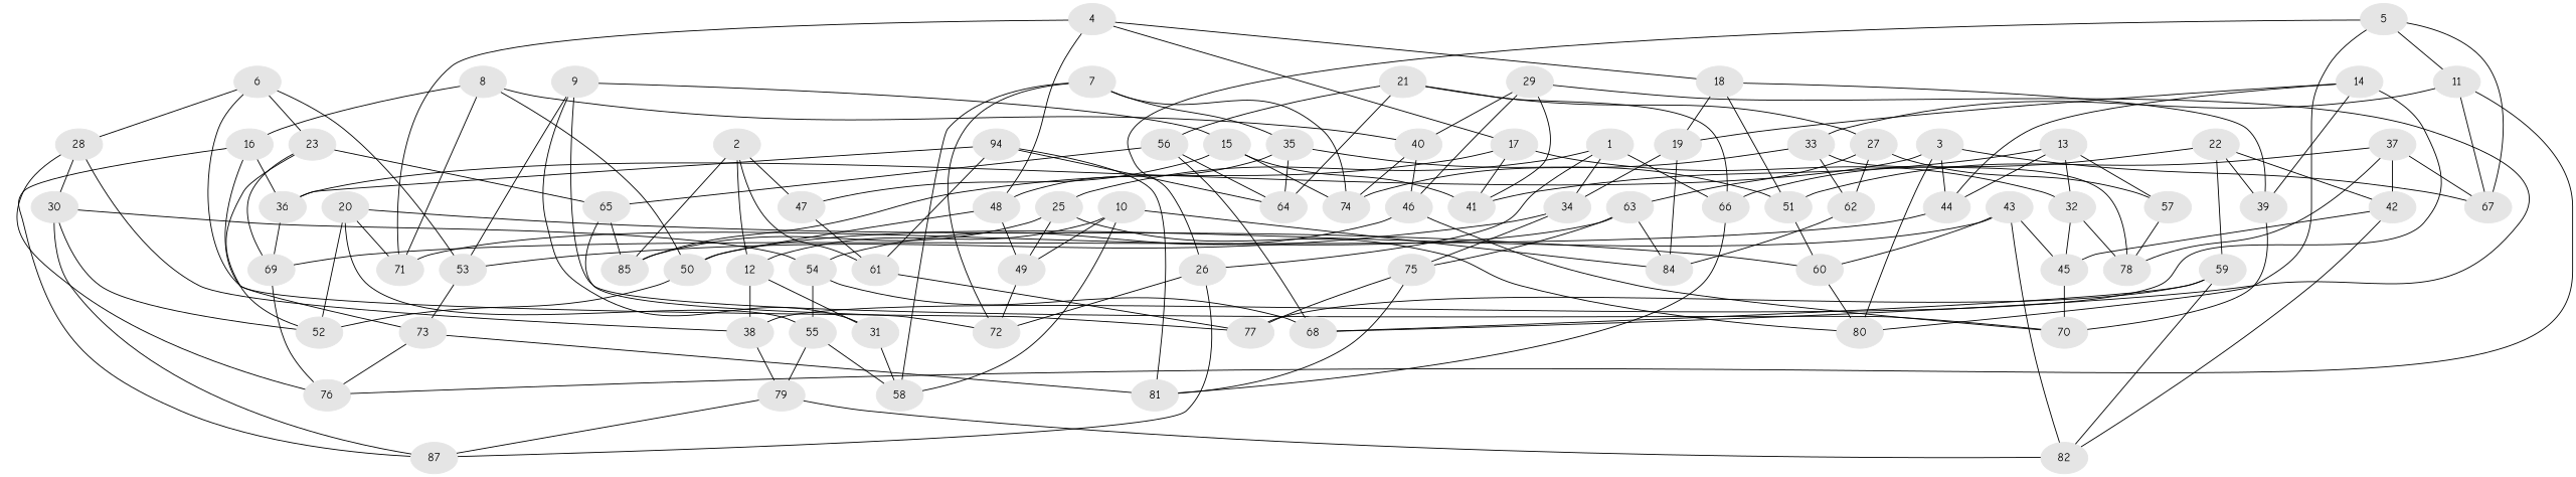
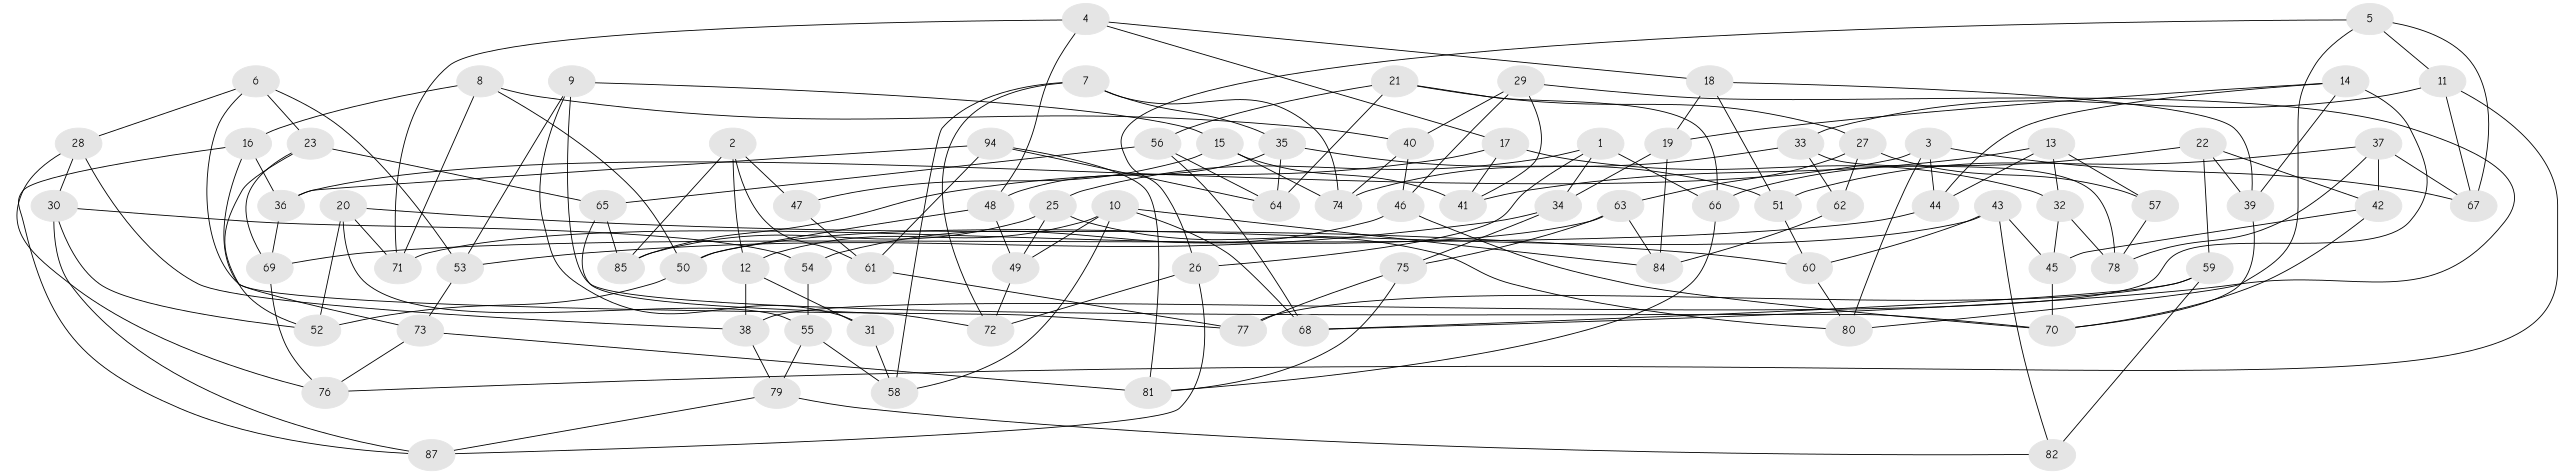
  graph {
    fontname="Comic Neue"
    node [color=gray90 fontname="Comic Neue" style=filled]
    edge [fontname="Comic Neue"]
    1
    25
    26
    34
    66
    85
    80
    49
    72
    n10 [label=87]
    53
    75
    81
    2
    12
    47
    61
    31
    38
    77
    3
    36
    44
    67
    69
    4
    17
    18
    48
    71
    32
    41
    19
    39
    51
    50
    5
    11
    33
    76
    6
    23
    28
    52
    65
    30
    73
    7
    35
    58
    74
    64
    8
    16
    40
    46
    9
    15
    70
    10
    84
    62
    78
    79
    13
    57
    45
    14
    60
    20
    55
    21
    27
    56
    63
    68
    22
    42
    59
    82
    n81 [label=94]
    54
    29
    37
    43
    1 -- 25
    1 -- 26
    1 -- 34
    1 -- 66
    25 -- 85
    25 -- 80
    25 -- 49
    26 -- 72
    26 -- n10
    34 -- 53
    34 -- 75
    66 -- 81
    49 -- 72
    53 -- 73
    75 -- 81
    75 -- 77
    2 -- 85
    2 -- 12
    2 -- 47
    2 -- 61
    12 -- 31
    12 -- 38
    47 -- 61
    61 -- 77
    31 -- 58
    38 -- 79
    3 -- 80
    3 -- 36
    3 -- 44
    3 -- 67
    36 -- 69
    44 -- 69
    69 -- 76
    4 -- 17
    4 -- 18
    4 -- 48
    4 -- 71
    17 -- 85
    17 -- 32
    17 -- 41
    18 -- 19
    18 -- 39
    18 -- 51
    48 -- 49
    48 -- 50
    32 -- 78
    32 -- 45
    19 -- 34
    19 -- 84
    39 -- 70
    51 -- 60
    50 -- 52
    5 -- 26
    5 -- 80
    5 -- 67
    5 -- 11
    11 -- 67
    11 -- 33
    11 -- 76
    33 -- 74
    33 -- 62
    33 -- 78
    6 -- 53
    6 -- 77
    6 -- 23
    6 -- 28
    23 -- 69
    23 -- 52
    23 -- 65
    28 -- 38
    28 -- 76
    28 -- 30
    65 -- 85
    65 -- 72
    30 -- n10
    30 -- 52
    30 -- 54
    73 -- 81
    73 -- 76
    7 -- 72
    7 -- 35
    7 -- 58
    7 -- 74
    35 -- 48
    35 -- 51
    35 -- 64
    8 -- 71
    8 -- 50
    8 -- 16
    8 -- 40
    16 -- n10
    16 -- 36
    16 -- 73
    40 -- 74
    40 -- 46
    46 -- 70
    46 -- 54
    9 -- 53
    9 -- 31
    9 -- 15
    9 -- 70
    15 -- 47
    15 -- 41
    15 -- 74
    10 -- 49
    10 -- 12
    10 -- 58
    10 -- 84
    62 -- 84
    79 -- n10
    79 -- 82
    13 -- 44
    13 -- 32
    13 -- 41
    13 -- 57
    57 -- 78
    45 -- 70
    14 -- 38
    14 -- 44
    14 -- 19
    14 -- 39
    60 -- 80
    20 -- 71
    20 -- 52
    20 -- 60
    20 -- 55
    55 -- 58
    55 -- 79
    21 -- 66
    21 -- 64
    21 -- 27
    21 -- 56
    27 -- 62
    27 -- 57
    27 -- 63
    56 -- 65
    56 -- 64
    56 -- 68
    63 -- 75
    63 -- 71
    63 -- 84
    22 -- 66
    22 -- 39
    22 -- 42
    22 -- 59
    42 -- 45
-   42 -- 82
+   42 -- 70
    59 -- 77
    59 -- 68
    59 -- 82
    n81 -- 81
    n81 -- 61
    n81 -- 36
    n81 -- 64
    54 -- 55
-   54 -- 68
+   10 -- 68
    29 -- 41
    29 -- 40
    29 -- 46
    29 -- 68
    37 -- 67
    37 -- 51
    37 -- 78
    37 -- 42
    43 -- 50
    43 -- 45
    43 -- 60
    43 -- 82
  }
